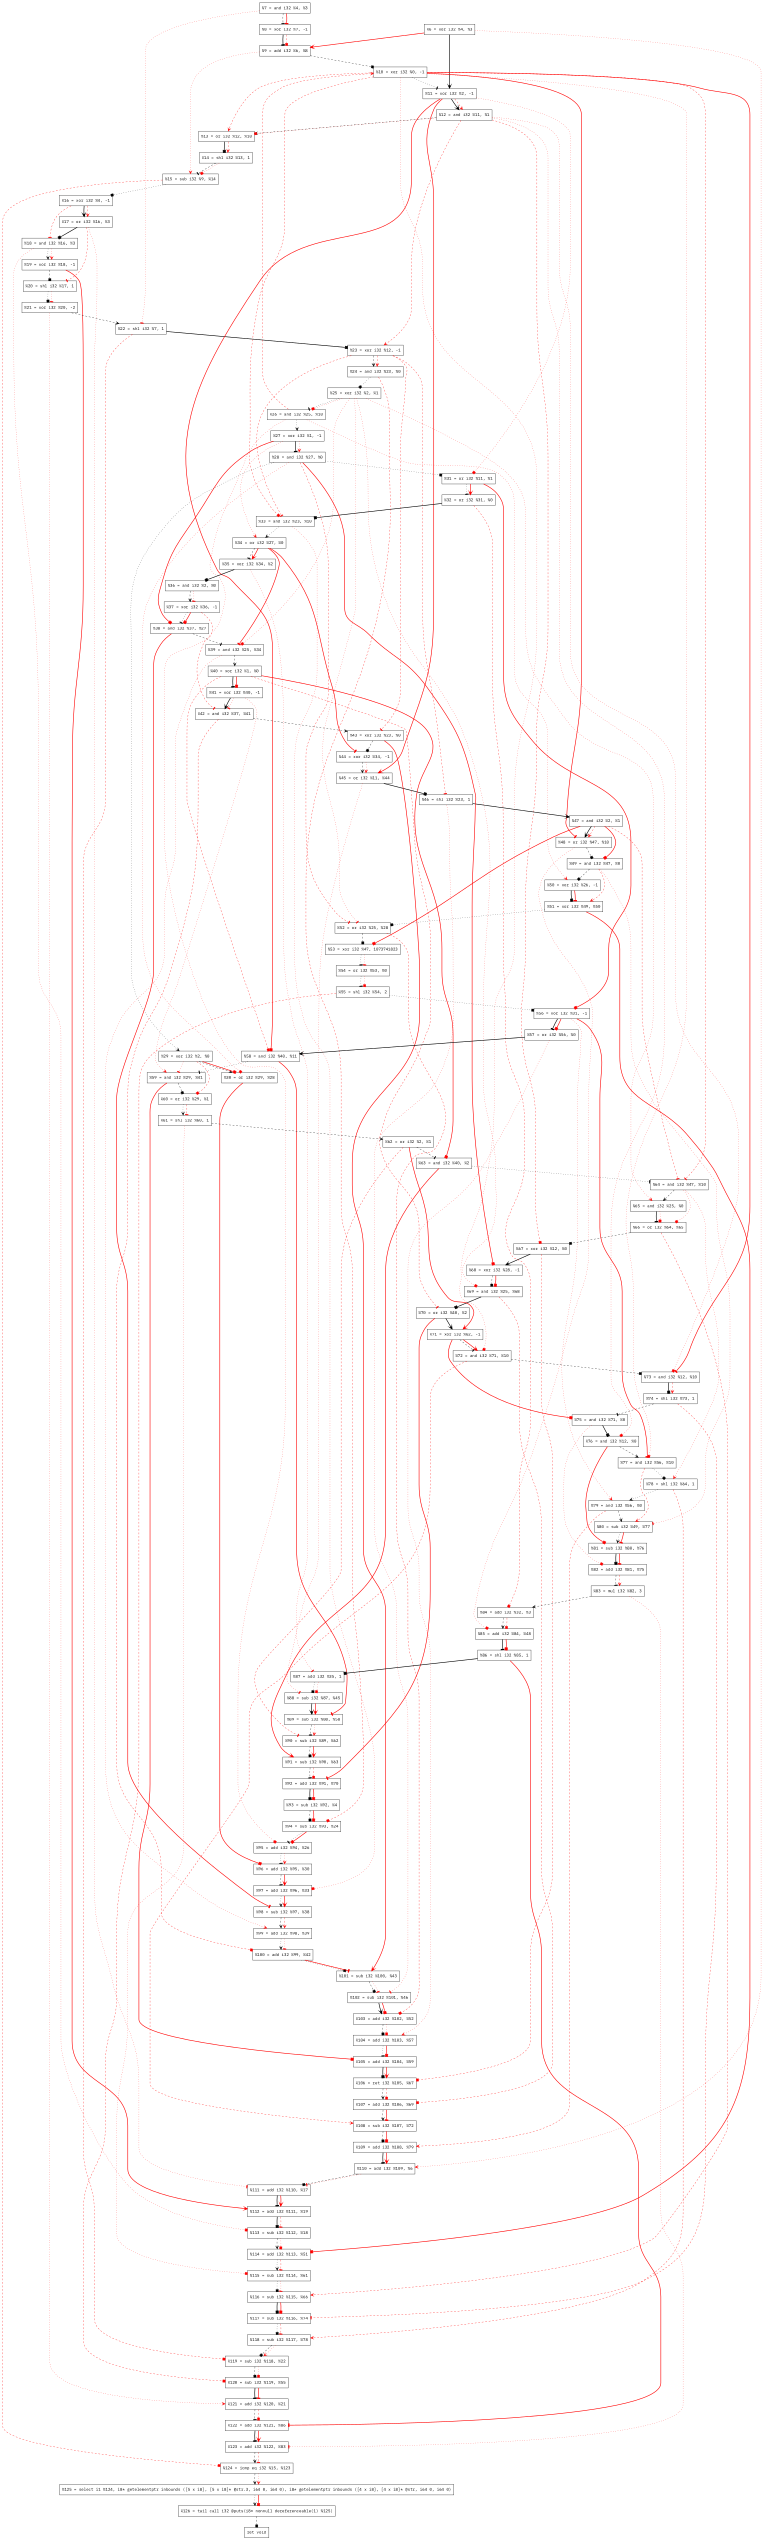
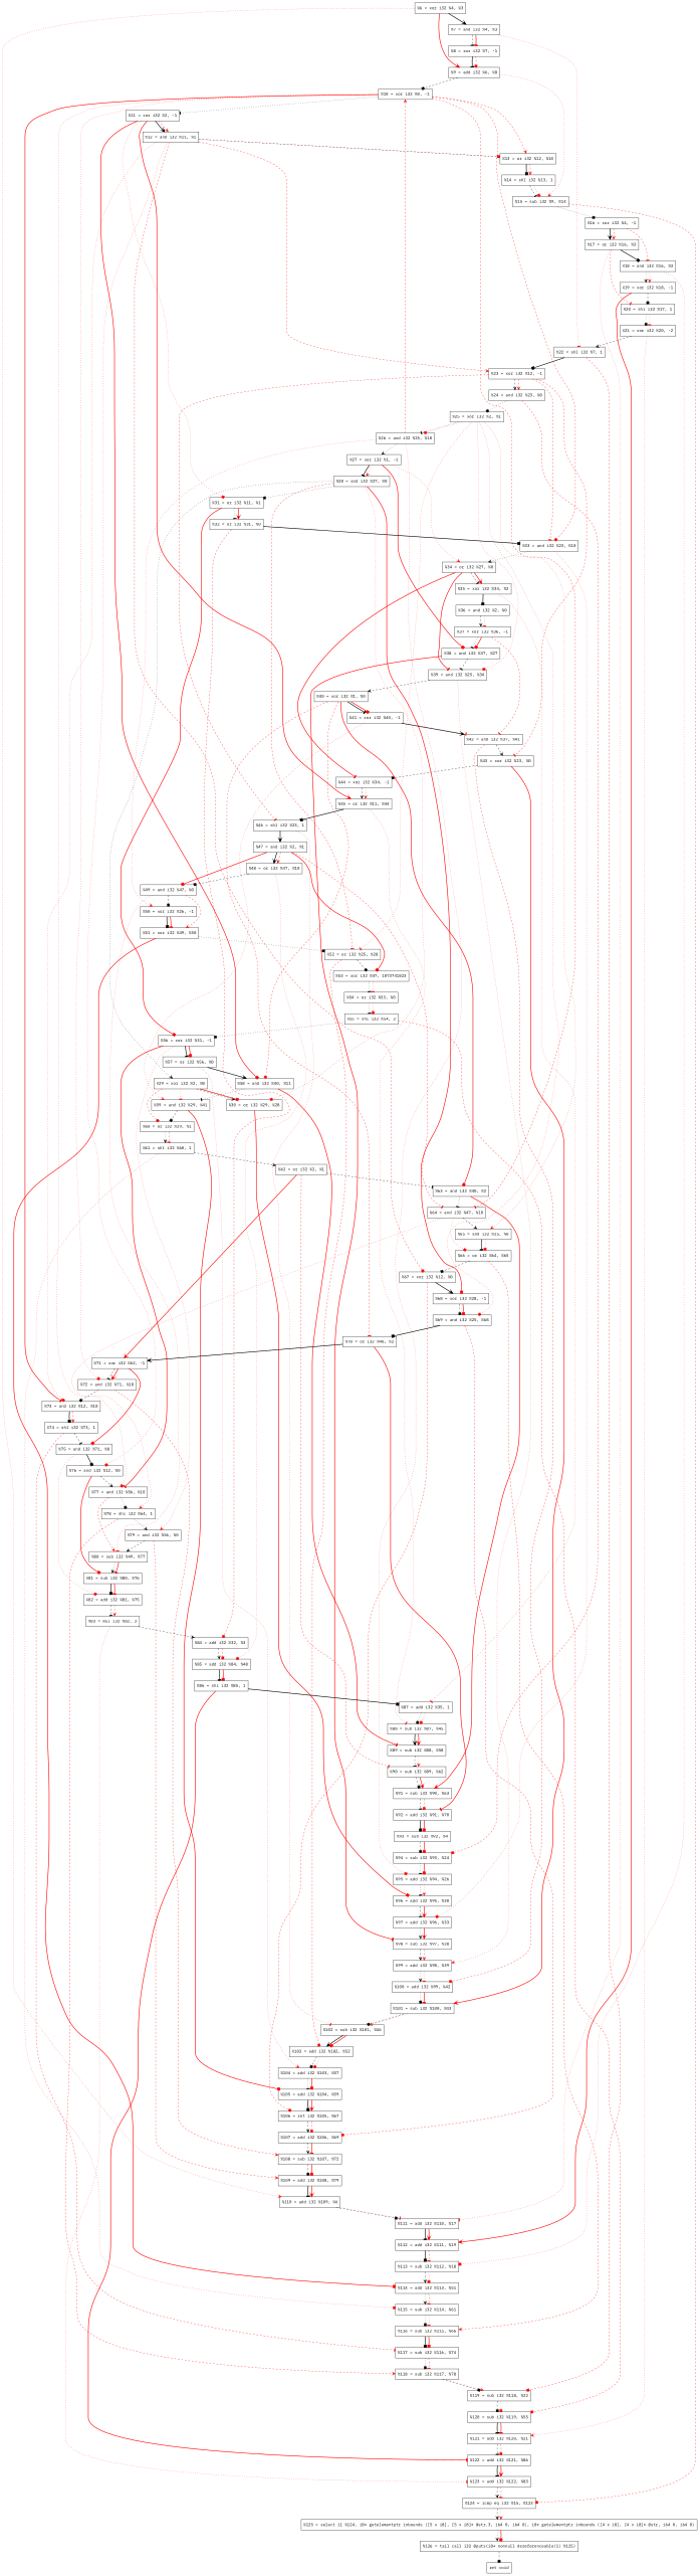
  digraph {
    fontname="IBM Plex Mono"
    node [fontname="IBM Plex Mono" shape=record]
    edge [arrowhead=box fontname="IBM Plex Mono" style=dashed color=red]
    n1 [label="  %6 = xor i32 %4, %3"]
    n2 [label="  %7 = and i32 %4, %3"]
    n3 [label="  %9 = add i32 %6, %8"]
    n4 [label="  %110 = add i32 %109, %6"]
    n5 [label="  %8 = xor i32 %7, -1"]
    n6 [label="  %22 = shl i32 %7, 1"]
    n7 [label="  %10 = xor i32 %0, -1"]
    n8 [label="  %15 = sub i32 %9, %14"]
    n9 [label="  %111 = add i32 %110, %17"]
    n10 [label="  %23 = xor i32 %12, -1"]
    n11 [label="  %119 = sub i32 %118, %22"]
    n12 [label="  %11 = xor i32 %2, -1"]
    n13 [label="  %13 = or i32 %12, %10"]
    n14 [label="  %33 = and i32 %23, %10"]
    n15 [label="  %48 = or i32 %47, %10"]
    n16 [label="  %64 = and i32 %47, %10"]
    n17 [label="  %72 = and i32 %71, %10"]
    n18 [label="  %73 = and i32 %12, %10"]
    n19 [label="  %77 = and i32 %56, %10"]
    n20 [label="  %16 = xor i32 %4, -1"]
    n21 [label="  %124 = icmp eq i32 %15, %123"]
    n22 [label="  %12 = and i32 %11, %1"]
    n23 [label="  %31 = or i32 %11, %1"]
    n24 [label="  %45 = or i32 %11, %44"]
    n25 [label="  %58 = and i32 %40, %11"]
    n26 [label="  %14 = shl i32 %13, 1"]
    n27 [label="  %26 = and i32 %25, %10"]
    n28 [label="  %27 = xor i32 %1, -1"]
    n29 [label="  %50 = xor i32 %26, -1"]
    n30 [label="  %95 = add i32 %94, %26"]
    n31 [label="  %34 = or i32 %27, %0"]
    n32 [label="  %97 = add i32 %96, %33"]
    n33 [label="  %49 = and i32 %47, %0"]
    n34 [label="  %85 = add i32 %84, %48"]
    n35 [label="  %65 = and i32 %25, %0"]
    n36 [label="  %66 = or i32 %64, %65"]
    n37 [label="  %78 = shl i32 %64, 1"]
    n38 [label="  %108 = sub i32 %107, %72"]
    n39 [label="  %74 = shl i32 %73, 1"]
    n40 [label="  %80 = sub i32 %49, %77"]
    n41 [label="  %67 = xor i32 %12, %0"]
    n42 [label="  %76 = and i32 %12, %0"]
    n43 [label="  %32 = or i32 %31, %0"]
    n44 [label="  %56 = xor i32 %31, -1"]
    n45 [label="  %46 = shl i32 %23, 1"]
    n46 [label="  %88 = sub i32 %87, %45"]
    n47 [label="  %59 = and i32 %29, %41"]
    n48 [label="  %89 = sub i32 %88, %58"]
    n49 [label="  %24 = and i32 %23, %0"]
    n50 [label="  %43 = xor i32 %23, %0"]
    n51 [label="  %68 = xor i32 %28, -1"]
    n52 [label="%106 = ret i32 %105, %67"]
    n53 [label="  %81 = sub i32 %80, %76"]
    n54 [label="  %17 = or i32 %16, %3"]
    n55 [label="  %18 = and i32 %16, %3"]
    n56 [label="  %125 = select i1 %124, i8* getelementptr inbounds ([5 x i8], [5 x i8]* @str.3, i64 0, i64 0), i8* getelementptr inbounds ([4 x i8], [4 x i8]* @str, i64 0, i64 0)"]
    n57 [label="  %20 = shl i32 %17, 1"]
    n58 [label="  %19 = xor i32 %18, -1"]
    n59 [label="  %113 = sub i32 %112, %18"]
    n60 [label="  %21 = xor i32 %20, -2"]
    n61 [label="  %112 = add i32 %111, %19"]
    n62 [label="  %114 = add i32 %113, %51"]
    n63 [label="  %121 = add i32 %120, %21"]
    n64 [label="  %122 = add i32 %121, %86"]
    n65 [label="  %120 = sub i32 %119, %55"]
    n66 [label="  %25 = xor i32 %2, %1"]
    n67 [label="  %94 = sub i32 %93, %24"]
    n68 [label="  %44 = xor i32 %34, -1"]
    n69 [label="  %101 = sub i32 %100, %43"]
    n70 [label="  %47 = and i32 %2, %1"]
    n71 [label="  %102 = sub i32 %101, %46"]
    n72 [label="  %39 = and i32 %25, %34"]
    n73 [label="  %52 = or i32 %25, %28"]
    n74 [label="  %69 = and i32 %25, %68"]
    n75 [label="  %40 = xor i32 %1, %0"]
    n76 [label="  %99 = add i32 %98, %39"]
    n77 [label="  %53 = xor i32 %47, 1073741823"]
    n78 [label="  %103 = add i32 %102, %52"]
    n79 [label="  %70 = or i32 %40, %2"]
    n80 [label="  %107 = add i32 %106, %69"]
    n81 [label="  %28 = and i32 %27, %0"]
    n82 [label="  %38 = and i32 %37, %27"]
    n83 [label="  %51 = xor i32 %49, %50"]
    n84 [label="  %96 = add i32 %95, %30"]
    n85 [label="  %29 = xor i32 %2, %0"]
    n86 [label="  %30 = or i32 %29, %28"]
    n87 [label="  %35 = xor i32 %34, %2"]
    n88 [label="  %98 = sub i32 %97, %38"]
    n89 [label="  %60 = or i32 %29, %1"]
    n90 [label="  %105 = add i32 %104, %59"]
    n91 [label="  %61 = shl i32 %60, 1"]
    n92 [label="  %84 = add i32 %32, %3"]
    n93 [label="  %57 = or i32 %56, %0"]
    n94 [label="  %79 = and i32 %56, %0"]
    n95 [label="  %36 = and i32 %2, %0"]
    n96 [label="  %87 = add i32 %35, 1"]
    n97 [label="  %37 = xor i32 %36, -1"]
    n98 [label="  %42 = and i32 %37, %41"]
    n99 [label="  %100 = add i32 %99, %42"]
    n100 [label="  %41 = xor i32 %40, -1"]
    n101 [label="  %63 = and i32 %40, %2"]
    n102 [label="  %91 = sub i32 %90, %63"]
    n103 [label="  %71 = xor i32 %62, -1"]
    n104 [label="  %92 = add i32 %91, %70"]
    n105 [label="  %54 = or i32 %53, %0"]
    n106 [label="  %86 = shl i32 %85, 1"]
    n107 [label="  %115 = sub i32 %114, %61"]
    n108 [label="  %104 = add i32 %103, %57"]
    n109 [label="  %55 = shl i32 %54, 2"]
    n110 [label="  %109 = add i32 %108, %79"]
    n111 [label="  %90 = sub i32 %89, %62"]
    n112 [label="  %62 = or i32 %2, %1"]
    n113 [label="  %116 = sub i32 %115, %66"]
    n114 [label="  %75 = and i32 %71, %0"]
    n115 [label="  %118 = sub i32 %117, %78"]
    n116 [label="  %117 = sub i32 %116, %74"]
    n117 [label="  %93 = sub i32 %92, %4"]
    n118 [label="  %82 = add i32 %81, %75"]
    n119 [label="  %83 = mul i32 %82, 3"]
    n120 [label="  %123 = add i32 %122, %83"]
    n121 [label="  %126 = tail call i32 @puts(i8* nonnull dereferenceable(1) %125)"]
    n122 [label="  ret void"]
-   n1 -> n12 [arrowhead=vee style=bold color=""]
+   n1 -> n2 [arrowhead=vee style=bold color=""]
    n1 -> n3 [arrowhead=vee style=bold]
    n1 -> n4 [arrowhead=vee style=dotted]
    n2 -> n5 [arrowhead=tee color=""]
    n2 -> n5 [arrowhead=tee style=bold]
    n2 -> n6 [arrowhead=tee style=dotted]
    n3 -> n7 [color=""]
    n3 -> n8 [arrowhead=vee style=dotted]
    n4 -> n9 [color=""]
    n4 -> n9 [arrowhead=tee style=dotted]
    n5 -> n3 [arrowhead=tee style=bold color=""]
    n5 -> n3
    n6 -> n10 [style=bold color=""]
    n6 -> n11
    n7 -> n12 [arrowhead=tee style=dotted color=""]
    n7 -> n13 [arrowhead=vee]
    n7 -> n14
-   n7 -> n15 [arrowhead=tee style=bold]
    n7 -> n16 [arrowhead=tee]
    n7 -> n17 [style=dotted]
    n7 -> n18 [arrowhead=tee style=bold]
    n7 -> n19 [style=dotted]
    n8 -> n20 [style=dotted color=""]
    n8 -> n21
    n9 -> n61 [arrowhead=tee style=bold color=""]
    n9 -> n61 [arrowhead=vee style=bold]
    n10 -> n14 [arrowhead=tee]
    n10 -> n45 [arrowhead=tee]
    n10 -> n49 [arrowhead=vee color=""]
    n10 -> n49 [arrowhead=vee]
    n10 -> n50 [arrowhead=tee]
    n11 -> n65 [color=""]
    n11 -> n65 [style=dotted]
    n12 -> n22 [arrowhead=vee style=bold color=""]
    n12 -> n22 [arrowhead=vee]
    n12 -> n23 [style=dotted]
    n12 -> n24 [arrowhead=vee style=bold]
    n12 -> n25 [style=bold]
    n13 -> n26 [style=bold color=""]
    n13 -> n26 [arrowhead=vee]
    n14 -> n31 [arrowhead=vee style=dotted color=""]
    n14 -> n32 [style=dotted]
    n15 -> n33 [color=""]
    n15 -> n34 [style=dotted]
    n16 -> n35 [arrowhead=vee color=""]
    n16 -> n36 [style=dotted]
    n16 -> n37 [arrowhead=vee style=dotted]
    n17 -> n18 [color=""]
    n17 -> n38 [arrowhead=vee]
    n18 -> n39 [style=bold color=""]
    n18 -> n39 [arrowhead=vee]
    n19 -> n37 [style=dotted color=""]
    n19 -> n40 [arrowhead=vee]
    n20 -> n54 [arrowhead=vee style=bold color=""]
    n20 -> n54 [arrowhead=vee]
    n20 -> n55 [arrowhead=tee]
    n21 -> n56 [arrowhead=vee color=""]
    n21 -> n56 [arrowhead=vee style=dotted]
    n22 -> n10 [arrowhead=vee]
    n22 -> n13 [arrowhead=vee color=""]
    n22 -> n13 [style=dotted]
    n22 -> n18 [style=dotted]
    n22 -> n41
    n22 -> n42 [style=dotted]
    n23 -> n43 [arrowhead=tee style=dotted color=""]
    n23 -> n43 [arrowhead=vee style=bold]
    n23 -> n44 [style=bold]
    n24 -> n45 [style=bold color=""]
    n24 -> n46 [arrowhead=tee style=dotted]
    n25 -> n47 [arrowhead=tee style=dotted color=""]
    n25 -> n48 [arrowhead=tee style=bold]
    n26 -> n8 [arrowhead=tee color=""]
    n26 -> n8 [style=dotted]
    n27 -> n7 [arrowhead=vee]
    n27 -> n28 [arrowhead=vee style=dotted color=""]
    n27 -> n29 [arrowhead=vee style=dotted]
    n27 -> n30 [style=dotted]
    n28 -> n31 [arrowhead=vee style=dotted]
    n28 -> n81 [arrowhead=tee style=bold color=""]
    n28 -> n81 [arrowhead=vee style=dotted]
    n28 -> n82 [style=bold]
    n29 -> n83 [style=bold color=""]
    n29 -> n83 [arrowhead=tee style=bold]
    n30 -> n84 [arrowhead=tee style=dotted color=""]
    n30 -> n84 [arrowhead=vee style=dotted]
    n31 -> n68 [arrowhead=tee style=bold]
    n31 -> n72 [arrowhead=tee style=bold]
    n31 -> n87 [arrowhead=tee color=""]
    n31 -> n87 [arrowhead=vee style=bold]
    n32 -> n88 [arrowhead=vee style=dotted color=""]
    n32 -> n88 [arrowhead=vee style=bold]
    n33 -> n29 [color=""]
    n33 -> n40 [arrowhead=tee style=dotted]
    n33 -> n83 [arrowhead=vee]
    n34 -> n106 [arrowhead=tee style=bold color=""]
    n34 -> n106 [style=bold]
    n35 -> n36 [arrowhead=tee style=bold color=""]
    n35 -> n36 [style=dotted]
    n36 -> n41 [color=""]
    n36 -> n113 [arrowhead=vee]
    n37 -> n94 [arrowhead=vee style=dotted color=""]
    n37 -> n115 [arrowhead=vee]
    n38 -> n110 [color=""]
    n38 -> n110 [style=bold]
    n39 -> n114 [arrowhead=tee color=""]
    n39 -> n116 [arrowhead=tee]
    n40 -> n53 [arrowhead=vee style=dotted color=""]
    n40 -> n53 [arrowhead=tee style=bold]
    n41 -> n51 [arrowhead=vee style=bold color=""]
    n41 -> n52
    n42 -> n19 [arrowhead=vee color=""]
    n42 -> n53 [style=bold]
    n43 -> n14 [style=bold color=""]
    n43 -> n92
    n44 -> n19 [arrowhead=tee style=bold]
    n44 -> n93 [arrowhead=tee style=bold color=""]
    n44 -> n93 [style=bold]
    n44 -> n94 [arrowhead=vee style=dotted]
    n45 -> n70 [arrowhead=vee style=bold color=""]
    n45 -> n71 [arrowhead=tee style=dotted]
    n46 -> n48 [arrowhead=vee style=bold color=""]
    n46 -> n48 [arrowhead=vee style=bold]
    n47 -> n89 [color=""]
    n47 -> n90 [style=bold]
    n48 -> n111 [arrowhead=tee color=""]
    n48 -> n111 [arrowhead=vee style=dotted]
    n49 -> n66 [style=dotted color=""]
    n49 -> n67
    n50 -> n68 [color=""]
    n50 -> n69 [arrowhead=vee style=bold]
    n51 -> n74 [color=""]
    n51 -> n74 [style=bold]
    n52 -> n80 [arrowhead=vee color=""]
    n52 -> n80
    n53 -> n118 [style=bold color=""]
    n53 -> n118 [arrowhead=tee style=bold]
    n54 -> n9 [arrowhead=tee style=dotted]
    n54 -> n55 [style=bold color=""]
    n54 -> n57 [arrowhead=tee]
    n55 -> n58 [arrowhead=vee style=dotted color=""]
    n55 -> n58 [arrowhead=vee style=dotted]
    n55 -> n59 [style=dotted]
    n56 -> n121 [arrowhead=vee style=dotted color=""]
    n56 -> n121 [style=bold]
    n57 -> n60 [style=dotted color=""]
    n57 -> n60 [arrowhead=tee style=dotted]
    n58 -> n57 [color=""]
    n58 -> n61 [arrowhead=vee style=bold]
    n59 -> n62 [arrowhead=vee color=""]
    n59 -> n62 [style=dotted]
    n60 -> n6 [arrowhead=vee color=""]
    n60 -> n63 [arrowhead=vee style=dotted]
    n61 -> n59 [style=bold color=""]
    n61 -> n59 [arrowhead=tee]
    n62 -> n107 [arrowhead=vee style=dotted color=""]
    n62 -> n107 [arrowhead=tee]
    n63 -> n64 [arrowhead=tee color=""]
    n63 -> n64
    n64 -> n120 [arrowhead=tee style=bold color=""]
    n64 -> n120 [arrowhead=vee style=bold]
    n65 -> n63 [arrowhead=tee style=bold color=""]
    n65 -> n63 [arrowhead=tee style=bold]
    n66 -> n27 [arrowhead=tee style=dotted color=""]
    n66 -> n27 [style=dotted]
    n66 -> n35 [arrowhead=vee style=dotted]
    n66 -> n72 [style=dotted]
    n66 -> n73 [arrowhead=tee style=dotted]
    n66 -> n74 [style=dotted]
    n67 -> n30 [arrowhead=tee style=dotted color=""]
    n67 -> n30 [style=bold]
    n68 -> n24 [arrowhead=vee color=""]
    n68 -> n24 [arrowhead=vee style=dotted]
    n69 -> n71 [color=""]
    n69 -> n71 [arrowhead=tee style=dotted]
    n70 -> n15 [arrowhead=vee style=bold color=""]
    n70 -> n15 [arrowhead=vee]
    n70 -> n16 [arrowhead=tee]
    n70 -> n33 [style=bold]
    n70 -> n77 [style=bold]
    n71 -> n78 [arrowhead=vee style=bold color=""]
    n71 -> n78 [style=bold]
    n72 -> n75 [arrowhead=vee color=""]
    n72 -> n76 [arrowhead=vee style=dotted]
    n73 -> n77 [color=""]
    n73 -> n78
    n74 -> n79 [style=bold color=""]
    n74 -> n80
    n75 -> n25
    n75 -> n79 [arrowhead=tee]
    n75 -> n100 [arrowhead=tee style=bold color=""]
    n75 -> n100 [style=bold]
    n75 -> n101 [style=bold]
    n76 -> n99 [arrowhead=vee style=dotted color=""]
    n76 -> n99 [arrowhead=tee style=dotted]
    n77 -> n105 [arrowhead=tee style=dotted color=""]
    n77 -> n105 [arrowhead=tee style=dotted]
    n78 -> n108 [color=""]
    n78 -> n108 [style=dotted]
    n79 -> n103 [arrowhead=vee style=bold color=""]
    n79 -> n104 [arrowhead=tee style=bold]
    n80 -> n38 [arrowhead=vee color=""]
    n80 -> n38 [arrowhead=tee style=bold]
    n81 -> n23 [style=dotted color=""]
    n81 -> n51 [style=bold]
    n81 -> n73 [arrowhead=tee]
    n81 -> n85 [arrowhead=vee style=dotted color=""]
    n81 -> n86 [style=dotted]
    n82 -> n72 [arrowhead=tee color=""]
    n82 -> n88 [arrowhead=tee style=bold]
    n83 -> n62 [style=bold]
    n83 -> n73 [style=dotted color=""]
    n84 -> n32 [arrowhead=tee color=""]
    n84 -> n32 [arrowhead=vee style=bold]
    n85 -> n47 [arrowhead=tee style=dotted]
    n85 -> n86 [arrowhead=vee color=""]
    n85 -> n86 [style=bold]
    n85 -> n89
    n86 -> n84 [style=bold]
    n87 -> n95 [style=bold color=""]
    n87 -> n96 [arrowhead=tee style=dotted]
    n88 -> n76 [arrowhead=vee color=""]
    n88 -> n76 [arrowhead=vee]
    n89 -> n91 [arrowhead=vee style=dotted color=""]
    n89 -> n91 [arrowhead=tee]
    n90 -> n52 [style=bold color=""]
    n90 -> n52 [arrowhead=vee style=bold]
    n91 -> n107 [style=dotted]
    n91 -> n112 [arrowhead=vee color=""]
    n92 -> n34 [arrowhead=vee color=""]
    n92 -> n34
    n93 -> n25 [arrowhead=vee style=bold color=""]
    n93 -> n108 [arrowhead=vee style=dotted]
    n94 -> n40 [arrowhead=vee color=""]
    n94 -> n110 [arrowhead=vee]
    n95 -> n97 [arrowhead=vee color=""]
    n95 -> n97 [arrowhead=tee style=dotted]
    n96 -> n46 [style=dotted color=""]
    n96 -> n46 [style=dotted]
    n97 -> n82 [arrowhead=tee style=dotted color=""]
    n97 -> n82 [style=bold]
    n97 -> n98 [arrowhead=tee]
    n98 -> n50 [arrowhead=vee color=""]
    n98 -> n99
    n99 -> n69 [style=dotted color=""]
    n99 -> n69 [arrowhead=tee style=bold]
    n100 -> n47 [arrowhead=vee style=dotted]
    n100 -> n98 [arrowhead=vee style=bold color=""]
    n100 -> n98 [arrowhead=tee style=dotted]
    n101 -> n16 [arrowhead=tee style=dotted color=""]
    n101 -> n102 [arrowhead=vee style=bold]
    n102 -> n104 [arrowhead=tee color=""]
    n102 -> n104
    n103 -> n17 [arrowhead=tee color=""]
    n103 -> n17 [arrowhead=vee style=bold]
    n103 -> n114 [style=bold]
    n104 -> n117 [style=bold color=""]
    n104 -> n117 [style=bold]
    n105 -> n109 [arrowhead=tee style=dotted color=""]
    n105 -> n109 [style=dotted]
    n106 -> n64 [arrowhead=tee style=bold]
    n106 -> n96 [style=bold color=""]
    n107 -> n113 [style=dotted color=""]
    n107 -> n113 [arrowhead=tee style=dotted]
    n108 -> n90 [arrowhead=tee style=dotted color=""]
    n108 -> n90 [style=bold]
    n109 -> n44 [style=dotted color=""]
    n109 -> n65
    n110 -> n4 [arrowhead=tee style=bold color=""]
    n110 -> n4 [arrowhead=vee style=bold]
    n111 -> n102 [color=""]
    n111 -> n102 [arrowhead=vee style=bold]
    n112 -> n101 [arrowhead=tee color=""]
    n112 -> n103 [arrowhead=vee style=bold]
    n112 -> n111 [arrowhead=tee]
    n113 -> n116 [style=bold color=""]
    n113 -> n116 [style=bold]
    n114 -> n42 [style=bold color=""]
    n114 -> n118 [style=dotted]
    n115 -> n11 [color=""]
    n115 -> n11 [arrowhead=vee style=dotted]
    n116 -> n115 [style=dotted color=""]
    n116 -> n115 [arrowhead=tee]
    n117 -> n67 [color=""]
    n117 -> n67 [style=bold]
    n118 -> n119 [arrowhead=tee color=""]
    n118 -> n119 [arrowhead=vee]
    n119 -> n92 [arrowhead=vee color=""]
    n119 -> n120 [arrowhead=tee style=dotted]
    n120 -> n21 [arrowhead=vee color=""]
    n120 -> n21 [arrowhead=tee]
    n121 -> n122 [color=""]
  }
